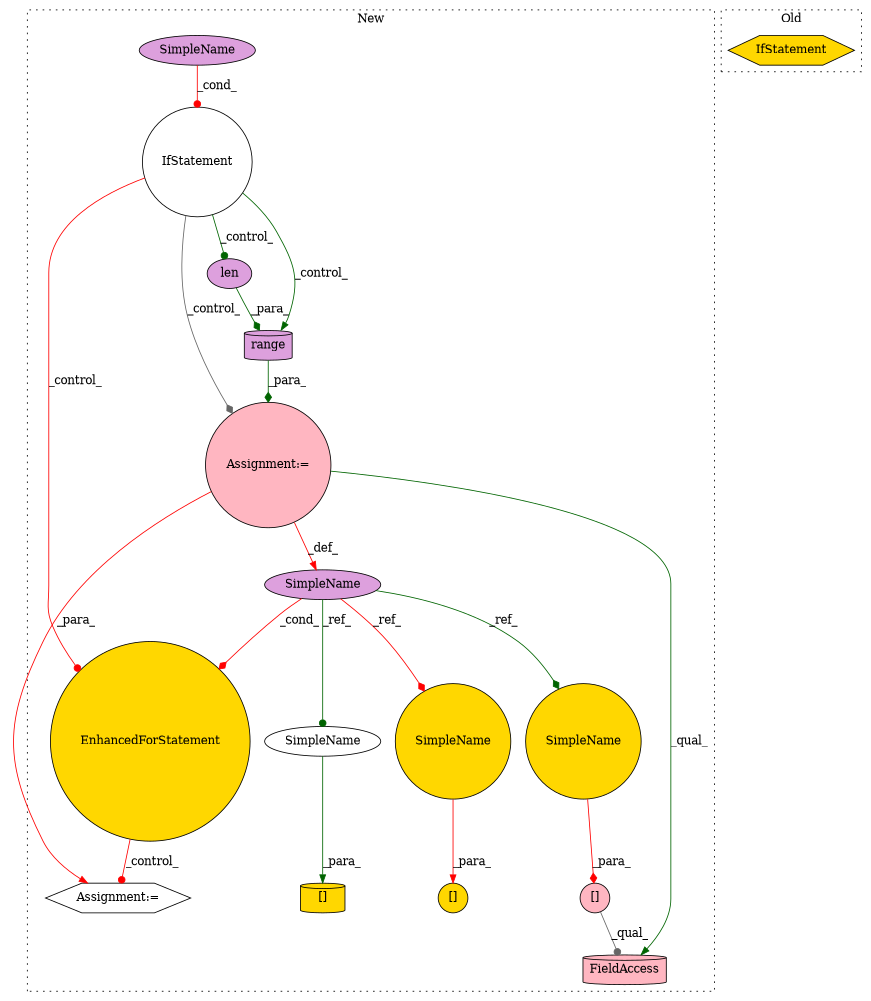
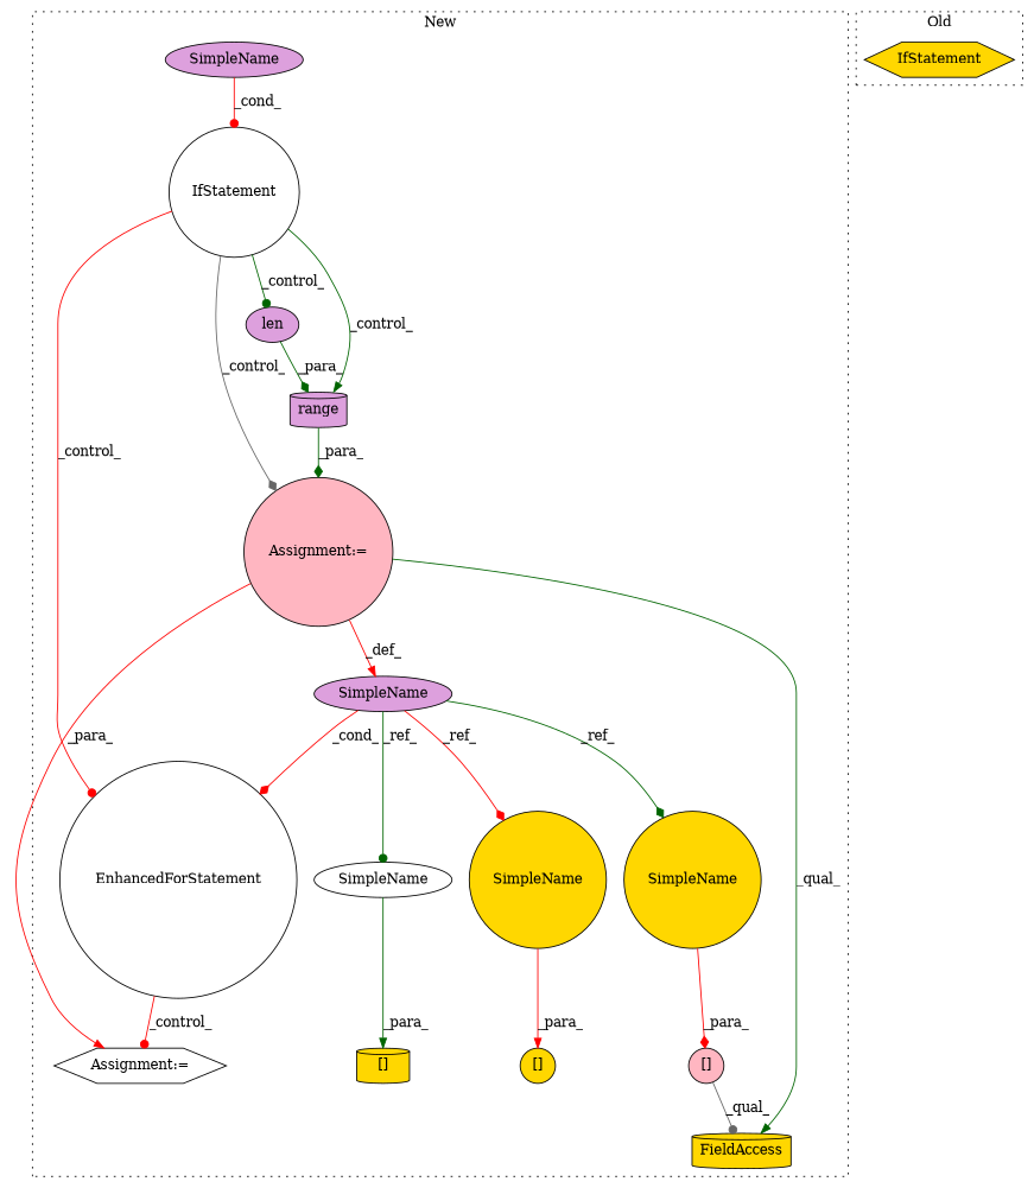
  digraph {
    node [a=42 fillcolor=gold l=1 s="3494,3589" shape=circle style=filled]
    edge [arrowhead=diamond color=red]
    n1 [a=32 fillcolor=plum l="6,1" label=range s="3563,3588" shape=cylinder]
    n2 [a=7 fillcolor=lightpink l="61,2" label="Assignment:="]
-   n3 [a=70 l="61,2" label=EnhancedForStatement]
+   n3 [a=70 fillcolor=white l="61,2" label=EnhancedForStatement]
    n4 [a=2 l="17,1" label="[]" s="3663,3681"]
    n5 [fillcolor=plum label=SimpleName s=3559 shape=ellipse]
    n6 [a=7 fillcolor=white label="Assignment:=" s=3730 shape=hexagon]
    n7 [a=32 fillcolor=plum l="4,1" label=len s="3569,3587" shape=ellipse]
    n8 [a=2 fillcolor=lightpink l="15,1" label="[]" s="3608,3624"]
    n9 [a=25 fillcolor=white l="4,2" label=IfStatement s="3192,3211"]
    n10 [fillcolor=plum label=SimpleName shape=ellipse l="" s=""]
    n11 [a=2 l="8,1" label="[]" s="3650,3659" shape=cylinder]
-   n12 [a=22 fillcolor=lightpink l=22 label=FieldAccess s=3608 shape=cylinder]
+   n12 [a=22 l=22 label=FieldAccess s=3608 shape=cylinder]
    n13 [fillcolor=white label=SimpleName s=3658 shape=ellipse]
    n14 [label=SimpleName s=3680]
    n15 [label=SimpleName s=3623]
    n16 [a=25 l="12,2" label=IfStatement s="4392,4425" shape=hexagon]
    subgraph cluster_1 {
      label=New
      style=dotted
      n1
      n2
      n3
      n4
      n5
      n6
      n7
      n8
      n9
      n10
      n11
      n12
      n13
      n14
      n15
    }
    subgraph cluster_2 {
      label=Old
      style=dotted
      n16
    }
    n1 -> n2 [color=darkgreen label=_para_]
    n2 -> n5 [arrowhead=normal label=_def_]
    n2 -> n6 [arrowhead=normal label=_para_]
    n2 -> n12 [arrowhead=normal color=darkgreen label=_qual_]
    n3 -> n6 [arrowhead=dot label=_control_]
    n5 -> n3 [label=_cond_]
    n5 -> n13 [arrowhead=dot color=darkgreen label=_ref_]
    n5 -> n14 [label=_ref_]
    n5 -> n15 [color=darkgreen label=_ref_]
    n7 -> n1 [color=darkgreen label=_para_]
    n8 -> n12 [arrowhead=dot color=gray40 label=_qual_]
    n9 -> n1 [arrowhead=normal color=darkgreen label=_control_]
    n9 -> n2 [color=gray40 label=_control_]
    n9 -> n3 [arrowhead=dot label=_control_]
    n9 -> n7 [arrowhead=dot color=darkgreen label=_control_]
    n10 -> n9 [arrowhead=dot label=_cond_]
    n13 -> n11 [arrowhead=normal color=darkgreen label=_para_]
    n14 -> n4 [arrowhead=normal label=_para_]
    n15 -> n8 [label=_para_]
  }
